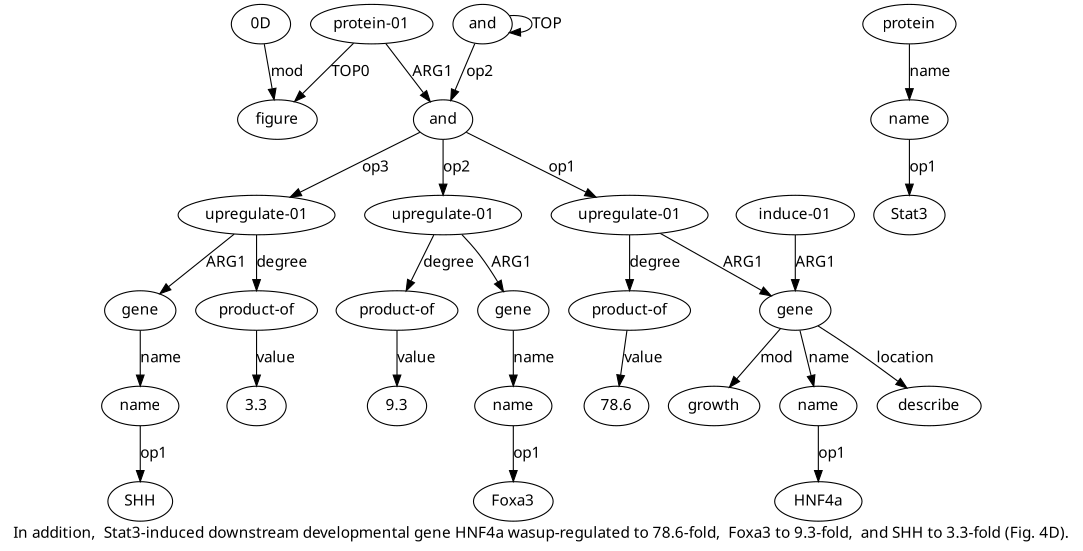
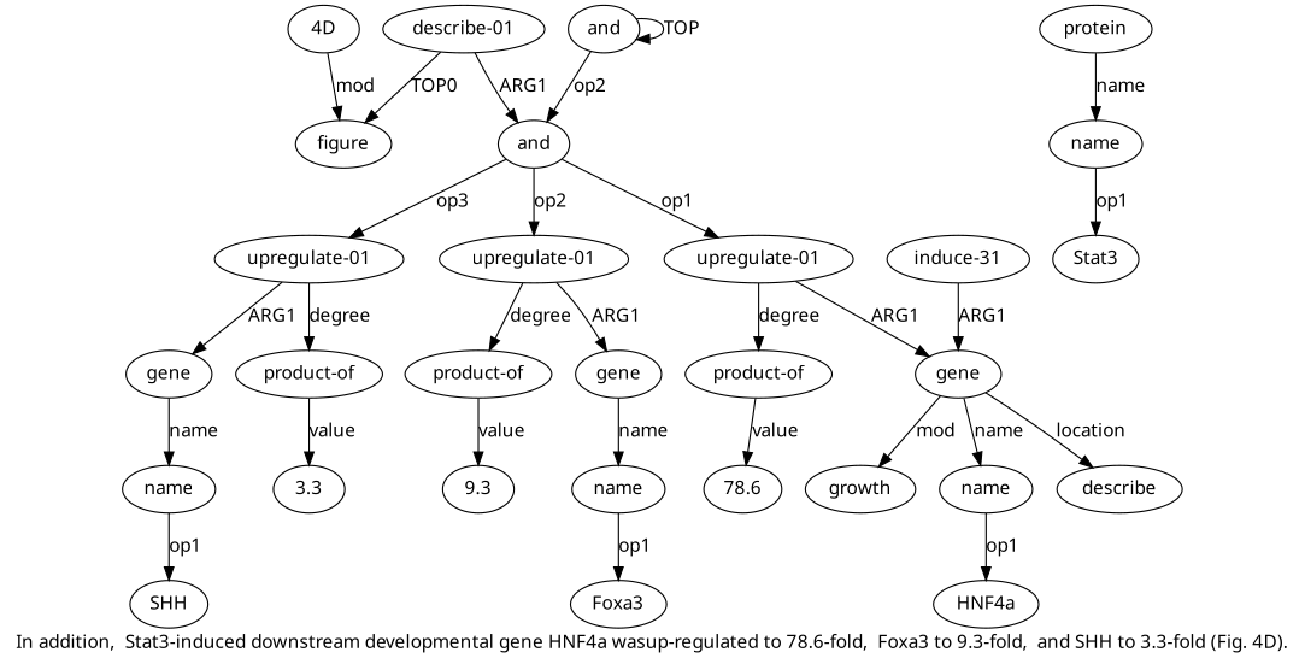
  digraph {
    fontname="Noto Sans"
    label="In addition,  Stat3-induced downstream developmental gene HNF4a wasup-regulated to 78.6-fold,  Foxa3 to 9.3-fold,  and SHH to 3.3-fold (Fig. 4D)."
    node [color=black fontname="Noto Sans" gold_ind=-1 gold_label=name test_ind=-1 test_label=name]
    edge [color=black fontname="Noto Sans" gold_label=ARG1 test_label=ARG1]
    n1 [gold_ind=20 gold_label=figure label=figure test_ind=20 test_label=figure]
-   n2 [gold_label="4D" label="0D" test_label="4D"]
+   n2 [gold_label="4D" label="4D" test_label="4D"]
    n3 [gold_label=78.6 label=78.6 test_label=78.6]
    n4 [gold_label=3.3 label=3.3 test_label=3.3]
    n5 [gold_label=9.3 label=9.3 test_label=9.3]
    n6 [gold_label=HNF4a label=HNF4a test_label=HNF4a]
    n7 [gold_label=SHH label=SHH test_label=SHH]
    n8 [gold_label=Foxa3 label=Foxa3 test_label=Foxa3]
    n9 [gold_ind=15 gold_label="upregulate-01" label="upregulate-01" test_ind=15 test_label="upregulate-01"]
    n10 [gold_ind=16 gold_label=gene label=gene test_ind=16 test_label=gene]
    n11 [gold_ind=18 gold_label="product-of" label="product-of" test_ind=18 test_label="product-of"]
    n12 [gold_ind=17 label=name test_ind=17]
    n13 [gold_ind=14 gold_label="product-of" label="product-of" test_ind=14 test_label="product-of"]
    n14 [gold_ind=11 gold_label="upregulate-01" label="upregulate-01" test_ind=11 test_label="upregulate-01"]
    n15 [gold_ind=12 gold_label=gene label=gene test_ind=12 test_label=gene]
    n16 [gold_ind=13 label=name test_ind=13]
    n17 [gold_ind=10 gold_label="product-of" label="product-of" test_ind=10 test_label="product-of"]
-   n18 [gold_ind=19 gold_label="describe-01" label="protein-01" test_ind=19 test_label="describe-01"]
+   n18 [gold_ind=19 gold_label="describe-01" label="describe-01" test_ind=19 test_label="describe-01"]
    n19 [gold_ind=1 gold_label=and label=and test_ind=1 test_label=and]
    n20 [gold_ind=2 gold_label="upregulate-01" label="upregulate-01" test_ind=2 test_label="upregulate-01"]
    n21 [gold_ind=3 gold_label=gene label=gene test_ind=3 test_label=gene]
    n22 [gold_ind=5 gold_label=growth label=growth test_ind=5 test_label=growth]
    n23 [gold_ind=4 label=name test_ind=4]
    n24 [gold_ind=6 gold_label=downstream label=describe test_ind=6 test_label=downstream]
    n25 [gold_ind=0 gold_label=and label=and test_ind=0 test_label=and]
-   n26 [gold_ind=7 gold_label="induce-01" label="induce-01" test_ind=7 test_label="induce-01"]
+   n26 [gold_ind=7 gold_label="induce-01" label="induce-31" test_ind=7 test_label="induce-01"]
    n27 [gold_ind=8 gold_label=protein label=protein test_ind=8 test_label=protein]
    n28 [gold_ind=9 label=name test_ind=9]
    n29 [gold_label=Stat3 label=Stat3 test_label=Stat3]
    n2 -> n1 [gold_label=mod label=mod test_label=mod]
    n9 -> n10 [label=ARG1]
    n9 -> n11 [gold_label=degree label=degree test_label=degree]
    n10 -> n12 [gold_label=name label=name test_label=name]
    n11 -> n4 [gold_label=value label=value test_label=value]
    n12 -> n7 [gold_label=op1 label=op1 test_label=op1]
    n13 -> n5 [gold_label=value label=value test_label=value]
    n14 -> n13 [gold_label=degree label=degree test_label=degree]
    n14 -> n15 [label=ARG1]
    n15 -> n16 [gold_label=name label=name test_label=name]
    n16 -> n8 [gold_label=op1 label=op1 test_label=op1]
    n17 -> n3 [gold_label=value label=value test_label=value]
    n18 -> n1 [gold_label=ARG0 label=TOP0 test_label=ARG0]
    n18 -> n19 [label=ARG1]
    n19 -> n9 [gold_label=op3 label=op3 test_label=op3]
    n19 -> n14 [gold_label=op2 label=op2 test_label=op2]
    n19 -> n20 [gold_label=op1 label=op1 test_label=op1]
    n20 -> n17 [gold_label=degree label=degree test_label=degree]
    n20 -> n21 [label=ARG1]
    n21 -> n22 [gold_label=mod label=mod test_label=mod]
    n21 -> n23 [gold_label=name label=name test_label=name]
    n21 -> n24 [gold_label=location label=location test_label=location]
    n23 -> n6 [gold_label=op1 label=op1 test_label=op1]
    n25 -> n19 [gold_label=op2 label=op2 test_label=op2]
    n25 -> n25 [gold_label=TOP label=TOP test_label=TOP]
    n26 -> n21 [label=ARG1]
    n27 -> n28 [gold_label=name label=name test_label=name]
    n28 -> n29 [gold_label=op1 label=op1 test_label=op1]
  }
